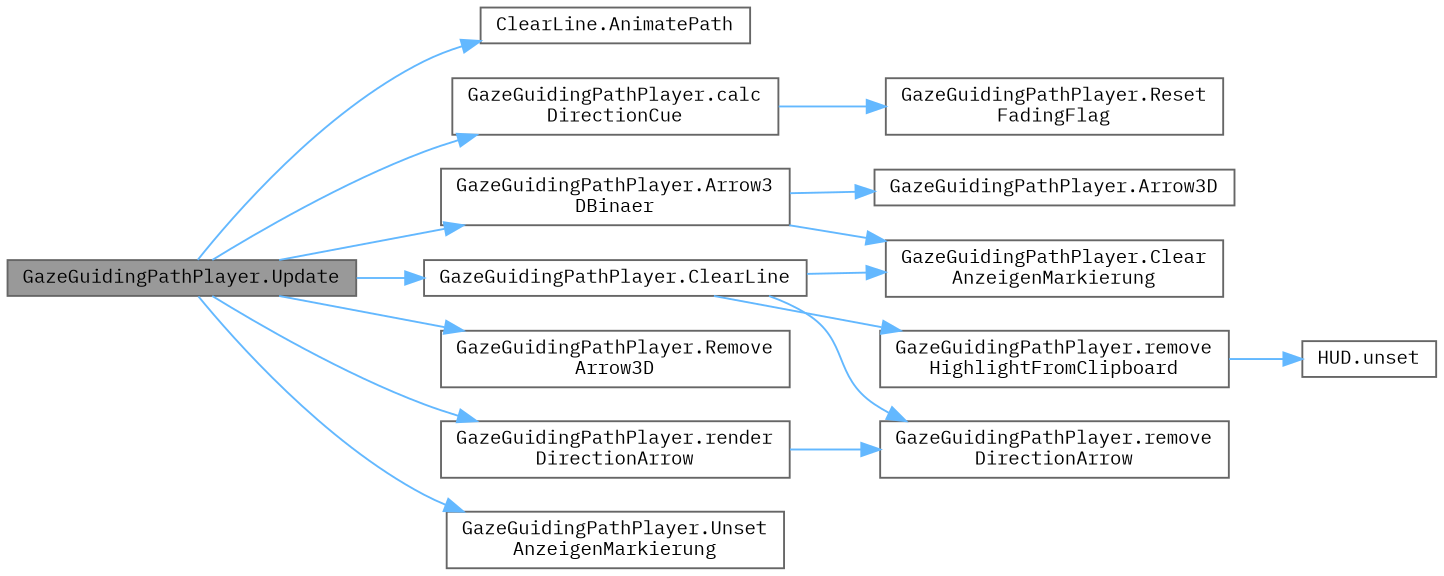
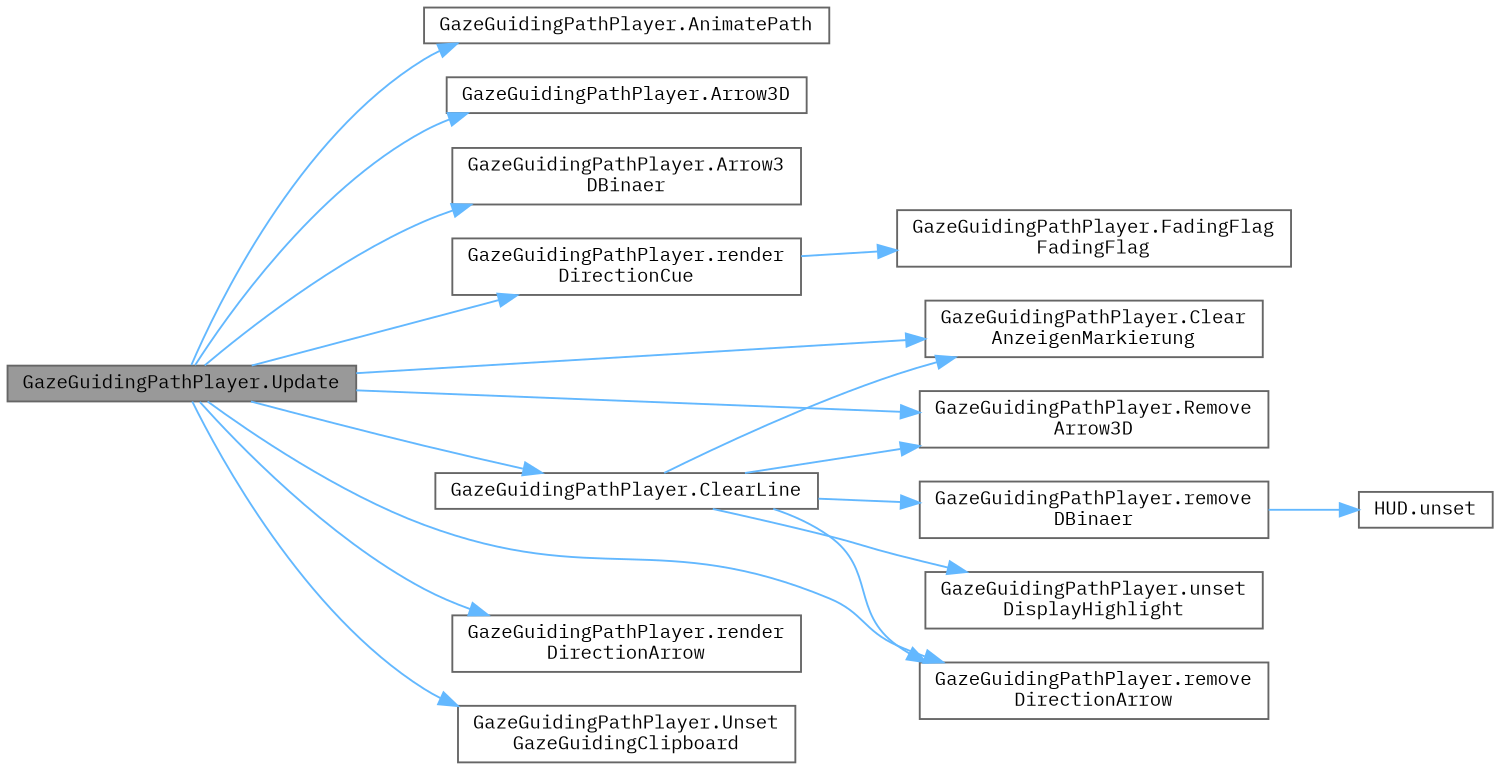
  digraph {
    fontname="IBM Plex Mono"
    rankdir=LR
    node [color=grey40 fillcolor=white fontname="IBM Plex Mono" fontsize=10 shape=box style=filled]
    edge [color=steelblue1 fontname="IBM Plex Mono" fontsize=10 labelfontname=Helvetica labelfontsize=10 style=solid]
    n1 [color=gray40 fillcolor=grey60 fontcolor=black height=0.2 label="GazeGuidingPathPlayer.Update" width=0.4]
-   n2 [height=0.2 label="ClearLine.AnimatePath" width=0.4]
+   n2 [height=0.2 label="GazeGuidingPathPlayer.AnimatePath" width=0.4]
    n3 [height=0.2 label="GazeGuidingPathPlayer.Arrow3D" width=0.4]
    n4 [height=0.2 label="GazeGuidingPathPlayer.Arrow3\lDBinaer" width=0.4]
-   n5 [height=0.2 label="GazeGuidingPathPlayer.calc\lDirectionCue" width=0.4]
+   n5 [height=0.2 label="GazeGuidingPathPlayer.render\lDirectionCue" width=0.4]
    n6 [height=0.2 label="GazeGuidingPathPlayer.Clear\lAnzeigenMarkierung" width=0.4]
    n7 [height=0.2 label="GazeGuidingPathPlayer.ClearLine" width=0.4]
    n8 [height=0.2 label="GazeGuidingPathPlayer.Remove\lArrow3D" width=0.4]
    n9 [height=0.2 label="GazeGuidingPathPlayer.remove\lDirectionArrow" width=0.4]
    n10 [height=0.2 label="GazeGuidingPathPlayer.render\lDirectionArrow" width=0.4]
-   n11 [height=0.2 label="GazeGuidingPathPlayer.Unset\lAnzeigenMarkierung" width=0.4]
-   n12 [height=0.2 label="GazeGuidingPathPlayer.Reset\lFadingFlag" width=0.4]
-   n13 [height=0.2 label="GazeGuidingPathPlayer.remove\lHighlightFromClipboard" width=0.4]
+   n11 [height=0.2 label="GazeGuidingPathPlayer.Unset\lGazeGuidingClipboard" width=0.4]
+   n12 [height=0.2 label="GazeGuidingPathPlayer.FadingFlag\lFadingFlag" width=0.4]
+   n13 [height=0.2 label="GazeGuidingPathPlayer.remove\lDBinaer" width=0.4]
+   n14 [height=0.2 label="GazeGuidingPathPlayer.unset\lDisplayHighlight" width=0.4]
    n15 [height=0.2 label="HUD.unset" width=0.4]
    n1 -> n2
-   n4 -> n3
+   n1 -> n3
    n1 -> n4
    n1 -> n5
-   n4 -> n6
+   n1 -> n6
    n1 -> n7
    n1 -> n8
-   n10 -> n9
+   n1 -> n9
    n1 -> n10
    n1 -> n11
    n5 -> n12
    n7 -> n6
+   n7 -> n8
    n7 -> n9
    n7 -> n13
+   n7 -> n14
    n13 -> n15
  }
